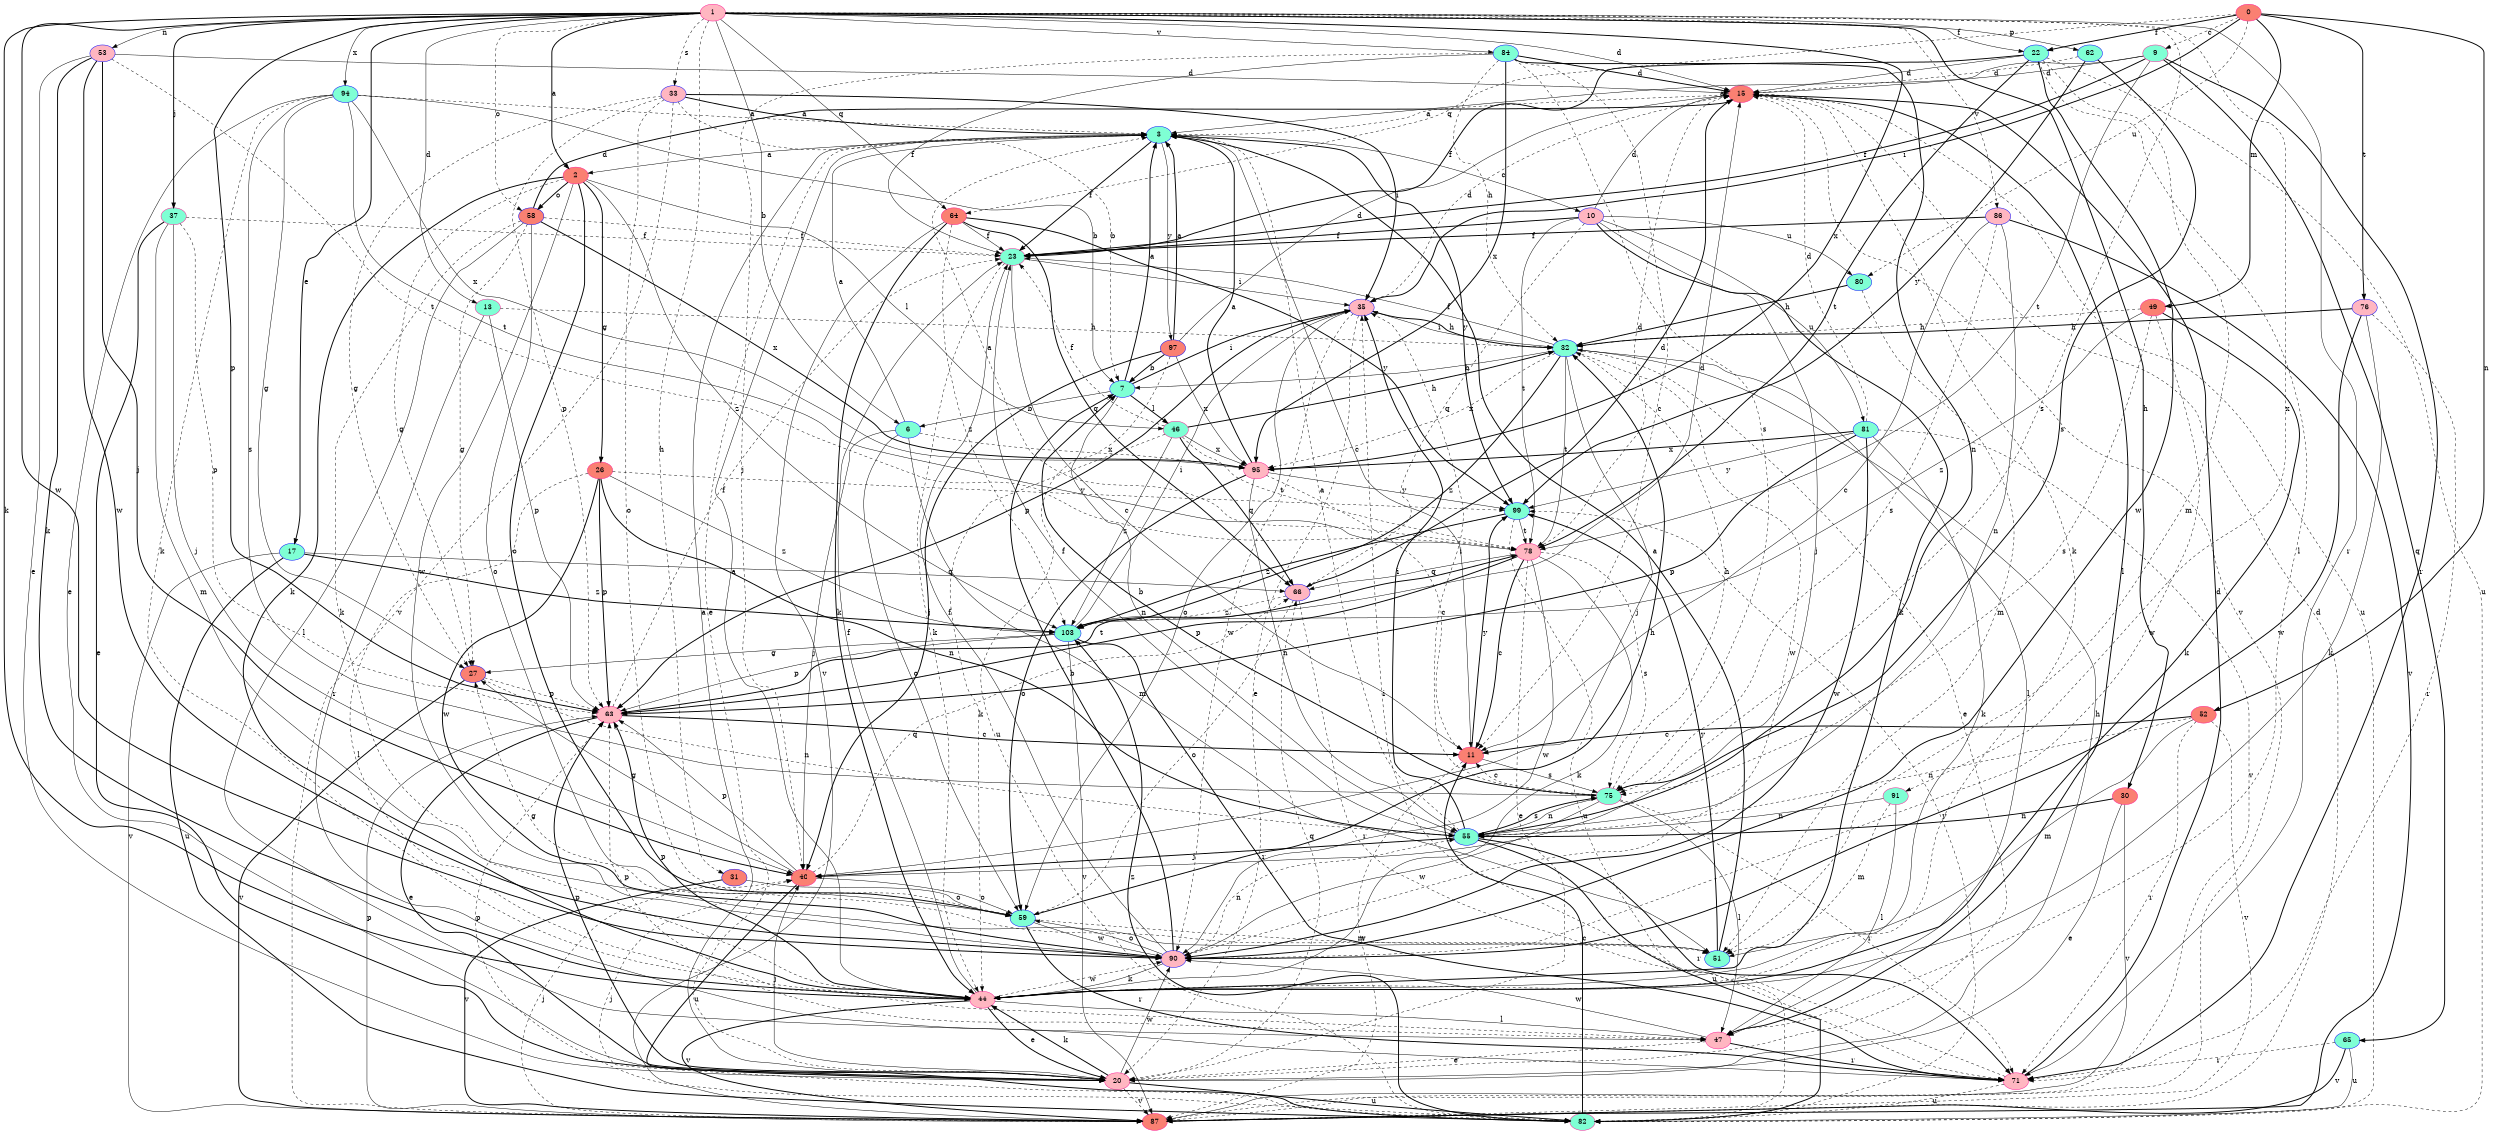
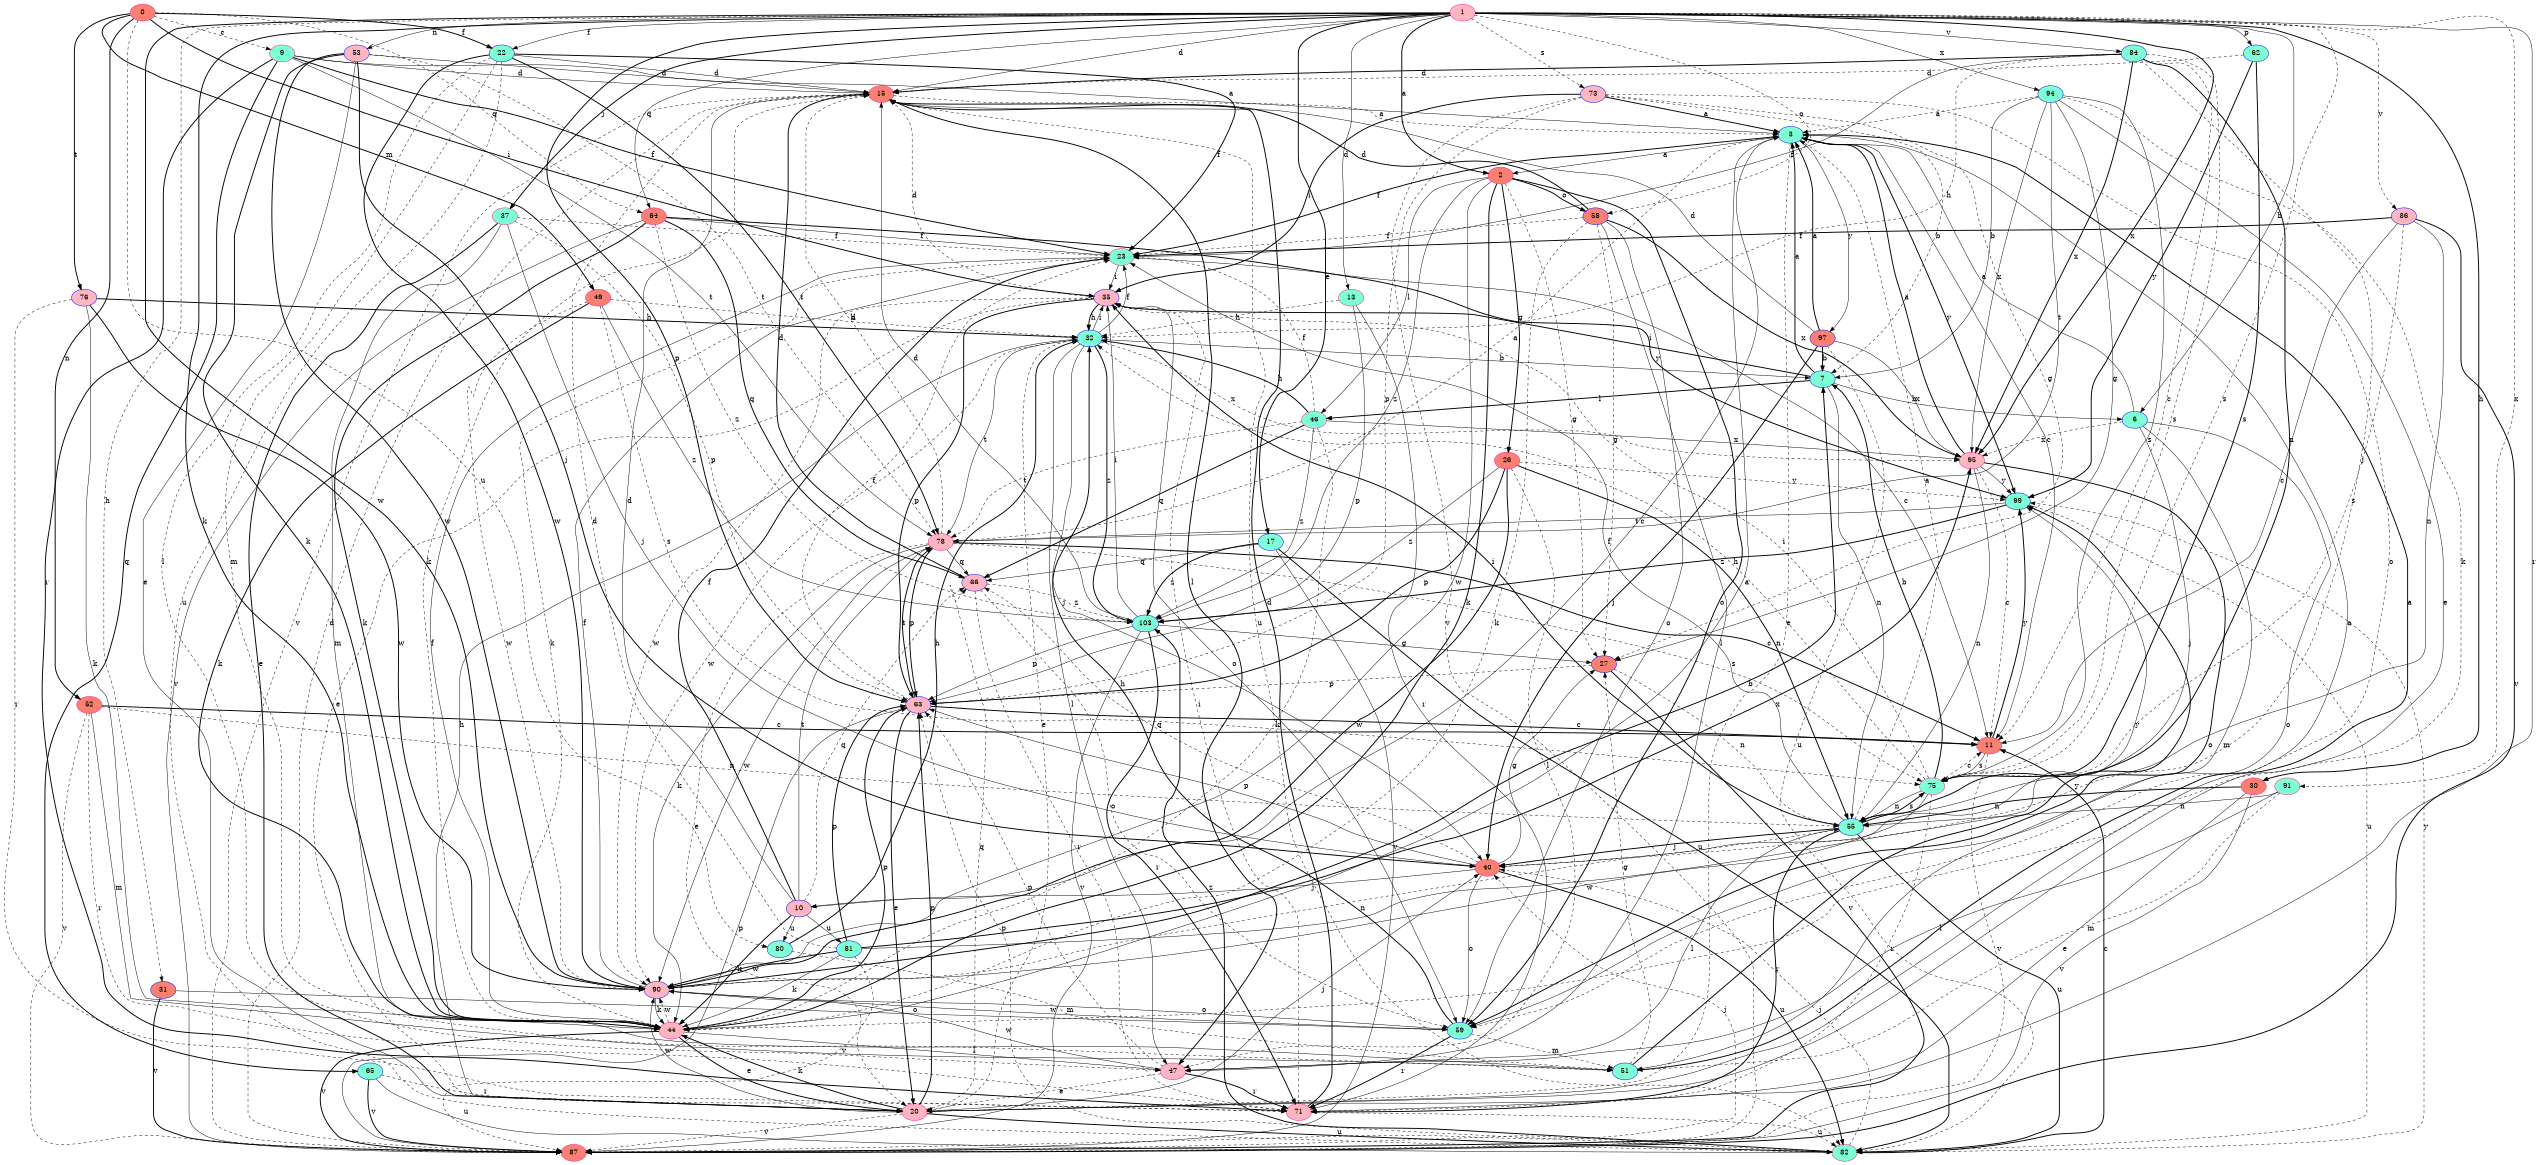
  strict digraph {
    node [color=blue fillcolor=aquamarine style=filled]
    edge [style=solid]
    0 [color=deeppink fillcolor=salmon]
    9 [color=deeppink]
    22
    35 [fillcolor=lightpink]
    49 [color=deeppink fillcolor=salmon]
    52 [color=deeppink fillcolor=salmon]
    64 [color=deeppink fillcolor=salmon]
    76 [fillcolor=lightpink]
    80
    15 [color=deeppink fillcolor=salmon]
    71 [color=deeppink fillcolor=lightpink]
    3
    23 [color=deeppink]
    65
    78 [color=deeppink fillcolor=lightpink]
    90 [fillcolor=lightpink]
    51
    47 [color=deeppink fillcolor=lightpink]
    82 [color=deeppink]
-   63 [color=deeppink fillcolor=lightpink]
+   63 [fillcolor=lightpink]
    59
    20 [color=deeppink fillcolor=lightpink]
    32
    44 [color=deeppink fillcolor=lightpink]
    75 [color=deeppink]
    103
    11 [color=deeppink fillcolor=salmon]
    55
    87 [color=deeppink fillcolor=salmon]
    99
    66 [fillcolor=lightpink]
    1 [color=deeppink fillcolor=lightpink]
    2 [color=deeppink fillcolor=salmon]
    6
    13 [color=deeppink]
    17
    30 [color=deeppink fillcolor=salmon]
    31 [fillcolor=salmon]
    37 [color=deeppink]
    53 [fillcolor=lightpink]
    58 [fillcolor=salmon]
    62
-   73 [fillcolor=lightpink label=33]
+   73 [fillcolor=lightpink]
    84
    86 [fillcolor=lightpink]
    91 [color=deeppink]
    94
    95 [color=deeppink fillcolor=lightpink]
    26 [color=deeppink fillcolor=salmon]
    27 [fillcolor=salmon]
    46 [color=deeppink]
    40 [color=deeppink fillcolor=salmon]
    7
    10 [fillcolor=lightpink]
    97 [fillcolor=salmon]
    81
    0 -> 9 [label=c style=dashed]
    0 -> 22 [label=f style=bold]
    0 -> 35 [label=i style=bold]
    0 -> 49 [label=m style=bold]
    0 -> 52 [label=n style=bold]
    0 -> 64 [label=q style=dashed]
    0 -> 76 [label=t style=bold]
    0 -> 80 [label=u style=dashed]
    9 -> 15 [label=d]
    9 -> 71 [label=r style=bold]
    9 -> 3 [label=a]
    9 -> 23 [label=f style=bold]
    9 -> 65 [label=q style=bold]
    9 -> 78 [label=t]
    22 -> 15 [label=d]
    22 -> 23 [label=f style=bold]
    22 -> 78 [label=t style=bold]
    22 -> 90 [label=w style=bold]
    22 -> 51 [label=m style=dashed]
    22 -> 47 [label=l style=dashed]
    22 -> 82 [label=u style=dashed]
    35 -> 15 [label=d style=dashed]
    35 -> 90 [label=w style=dashed]
    35 -> 63 [label=p style=bold]
    35 -> 59 [label=o]
    35 -> 20 [label=e style=dashed]
    35 -> 32 [label=h style=bold]
    49 -> 90 [label=w style=dashed]
    49 -> 32 [label=h style=dashed]
    49 -> 44 [label=k style=bold]
    49 -> 75 [label=s style=dashed]
    49 -> 103 [label=z]
    52 -> 71 [label=r style=dashed]
    52 -> 51 [label=m]
    52 -> 11 [label=c style=bold]
    52 -> 55 [label=n style=dashed]
    52 -> 87 [label=v style=dashed]
    64 -> 23 [label=f]
    64 -> 44 [label=k style=bold]
    64 -> 103 [label=z style=dashed]
    64 -> 87 [label=v]
    64 -> 99 [label=y style=bold]
    64 -> 66 [label=q style=bold]
    76 -> 71 [label=r style=dashed]
    76 -> 90 [label=w style=bold]
    76 -> 32 [label=h style=bold]
    76 -> 44 [label=k]
    80 -> 51 [label=m style=dashed]
    80 -> 32 [label=h style=bold]
    15 -> 3 [label=a style=dashed]
    15 -> 47 [label=l style=bold]
    15 -> 82 [label=u style=dashed]
    15 -> 44 [label=k style=dashed]
    15 -> 87 [label=v style=dashed]
    71 -> 35 [label=i style=dashed]
    71 -> 15 [label=d style=bold]
    71 -> 82 [label=u style=dashed]
    3 -> 23 [label=f style=bold]
    3 -> 20 [label=e style=dashed]
    3 -> 11 [label=c]
    3 -> 99 [label=y style=bold]
    3 -> 2 [label=a]
    3 -> 10 [label=c]
    3 -> 97 [label=y]
    23 -> 35 [label=i]
    23 -> 44 [label=k style=dashed]
    23 -> 11 [label=c]
    65 -> 71 [label=r style=dashed]
    65 -> 82 [label=u]
    65 -> 87 [label=v style=bold]
    78 -> 15 [label=d style=dashed]
    78 -> 3 [label=a style=dashed]
    78 -> 90 [label=w]
    78 -> 63 [label=p style=bold]
    78 -> 20 [label=e style=dashed]
    78 -> 44 [label=k]
    78 -> 75 [label=s style=dashed]
    78 -> 11 [label=c style=bold]
    78 -> 66 [label=q]
    90 -> 23 [label=f]
    90 -> 59 [label=o]
    90 -> 44 [label=k]
    90 -> 55 [label=n style=dashed]
    90 -> 7 [label=b style=bold]
    51 -> 3 [label=a style=bold]
    51 -> 99 [label=y style=bold]
    51 -> 27 [label=g style=dashed]
    47 -> 71 [label=r style=bold]
    47 -> 90 [label=w]
    47 -> 63 [label=p style=dashed]
    47 -> 20 [label=e style=dashed]
    82 -> 63 [label=p style=dashed]
    82 -> 103 [label=z style=bold]
    82 -> 11 [label=c style=bold]
    82 -> 99 [label=y style=dashed]
    82 -> 40 [label=j style=dashed]
    63 -> 23 [label=f style=dashed]
    63 -> 78 [label=t style=bold]
    63 -> 20 [label=e style=bold]
    63 -> 11 [label=c style=bold]
    59 -> 71 [label=r style=bold]
    59 -> 90 [label=w]
    59 -> 51 [label=m style=dashed]
    59 -> 32 [label=h style=bold]
    20 -> 3 [label=a]
    20 -> 90 [label=w]
    20 -> 82 [label=u style=bold]
    20 -> 63 [label=p style=bold]
    20 -> 32 [label=h]
    20 -> 44 [label=k style=bold]
    20 -> 87 [label=v style=dashed]
    20 -> 66 [label=q style=dashed]
    20 -> 40 [label=j]
    32 -> 35 [label=i]
    32 -> 23 [label=f]
    32 -> 78 [label=t]
    32 -> 90 [label=w style=dashed]
    32 -> 47 [label=l]
    32 -> 20 [label=e style=dashed]
    32 -> 103 [label=z style=bold]
    32 -> 95 [label=x style=dashed]
    32 -> 40 [label=j]
    32 -> 7 [label=b]
    44 -> 3 [label=a]
    44 -> 23 [label=f]
    44 -> 90 [label=w style=dashed]
    44 -> 47 [label=l]
    44 -> 63 [label=p style=bold]
    44 -> 20 [label=e style=bold]
    44 -> 87 [label=v style=bold]
    75 -> 35 [label=i style=dashed]
    75 -> 71 [label=r style=dashed]
    75 -> 90 [label=w]
    75 -> 32 [label=h style=dashed]
    75 -> 11 [label=c style=dashed]
    75 -> 55 [label=n]
    75 -> 7 [label=b style=bold]
    103 -> 35 [label=i]
    103 -> 15 [label=d]
    103 -> 71 [label=r style=bold]
    103 -> 63 [label=p]
    103 -> 87 [label=v]
    103 -> 27 [label=g]
    11 -> 75 [label=s]
    11 -> 87 [label=v style=dashed]
    11 -> 99 [label=y style=bold]
    55 -> 35 [label=i style=bold]
    55 -> 71 [label=r style=bold]
    55 -> 3 [label=a style=dashed]
    55 -> 23 [label=f]
-   75 -> 47 [label=l]
+   55 -> 47 [label=l]
    55 -> 82 [label=u style=bold]
    55 -> 75 [label=s style=bold]
    55 -> 40 [label=j style=bold]
    87 -> 15 [label=d style=dashed]
    87 -> 63 [label=p]
    87 -> 40 [label=j style=dashed]
    99 -> 78 [label=t]
    99 -> 82 [label=u style=dashed]
    99 -> 103 [label=z style=bold]
    66 -> 15 [label=d style=bold]
    66 -> 71 [label=r style=dashed]
    66 -> 59 [label=o style=dashed]
    66 -> 103 [label=z style=dashed]
    1 -> 22 [label=f]
    1 -> 64 [label=q]
    1 -> 15 [label=d]
    1 -> 71 [label=r]
    1 -> 90 [label=w style=bold]
    1 -> 63 [label=p style=bold]
    1 -> 44 [label=k style=bold]
    1 -> 75 [label=s style=dashed]
    1 -> 2 [label=a style=bold]
    1 -> 6 [label=b]
    1 -> 13 [label=d]
    1 -> 17 [label=e style=bold]
    1 -> 30 [label=h style=bold]
    1 -> 31 [label=h style=dashed]
    1 -> 37 [label=j style=bold]
    1 -> 53 [label=n]
    1 -> 58 [label=o style=dashed]
    1 -> 62 [label=p]
    1 -> 73 [label=s style=dashed]
    1 -> 84 [label=v]
    1 -> 86 [label=v style=dashed]
    1 -> 91 [label=x style=dashed]
    1 -> 94 [label=x]
    1 -> 95 [label=x style=bold]
    2 -> 90 [label=w]
    2 -> 59 [label=o style=bold]
    2 -> 44 [label=k style=bold]
    2 -> 103 [label=z]
    2 -> 58 [label=o style=bold]
    2 -> 26 [label=g style=bold]
    2 -> 27 [label=g style=dashed]
    2 -> 46 [label=l]
    6 -> 3 [label=a]
    6 -> 51 [label=m]
    6 -> 59 [label=o]
    6 -> 95 [label=x style=dashed]
    6 -> 40 [label=j]
    13 -> 71 [label=r]
    13 -> 63 [label=p]
    13 -> 32 [label=h style=dashed]
    17 -> 82 [label=u style=bold]
    17 -> 103 [label=z style=bold]
    17 -> 87 [label=v]
    17 -> 66 [label=q]
    30 -> 20 [label=e]
    30 -> 55 [label=n style=bold]
    30 -> 87 [label=v]
    31 -> 59 [label=o]
    31 -> 87 [label=v style=bold]
    37 -> 23 [label=f style=dashed]
    37 -> 51 [label=m]
    37 -> 63 [label=p style=dashed]
    37 -> 20 [label=e style=bold]
    37 -> 40 [label=j]
    53 -> 15 [label=d]
    53 -> 78 [label=t style=dashed]
    53 -> 90 [label=w style=bold]
    53 -> 20 [label=e]
    53 -> 44 [label=k style=bold]
    53 -> 40 [label=j style=bold]
    58 -> 15 [label=d style=bold]
    58 -> 23 [label=f style=dashed]
    58 -> 47 [label=l]
    58 -> 59 [label=o]
    58 -> 44 [label=k style=dashed]
    58 -> 95 [label=x style=bold]
    58 -> 27 [label=g style=dashed]
    62 -> 15 [label=d style=dashed]
    62 -> 75 [label=s style=bold]
    62 -> 99 [label=y style=bold]
    73 -> 35 [label=i style=bold]
    73 -> 3 [label=a style=bold]
    73 -> 63 [label=p style=dashed]
    73 -> 59 [label=o style=dashed]
    73 -> 87 [label=v style=dashed]
    73 -> 27 [label=g style=dashed]
    73 -> 7 [label=b style=dashed]
    84 -> 15 [label=d style=bold]
    84 -> 23 [label=f]
    84 -> 32 [label=h style=dashed]
    84 -> 75 [label=s style=dashed]
    84 -> 11 [label=c style=dashed]
    84 -> 55 [label=n style=bold]
    84 -> 95 [label=x style=bold]
    84 -> 40 [label=j style=dashed]
    86 -> 23 [label=f style=bold]
    86 -> 75 [label=s style=dashed]
    86 -> 11 [label=c]
    86 -> 55 [label=n]
    86 -> 87 [label=v style=bold]
    91 -> 51 [label=m style=dashed]
    91 -> 47 [label=l]
    91 -> 55 [label=n]
    94 -> 3 [label=a style=dashed]
    94 -> 78 [label=t]
    94 -> 20 [label=e]
    94 -> 44 [label=k style=dashed]
    94 -> 75 [label=s]
    94 -> 95 [label=x]
    94 -> 27 [label=g]
    94 -> 7 [label=b]
    95 -> 3 [label=a style=bold]
    95 -> 59 [label=o style=bold]
    95 -> 11 [label=c style=dashed]
    95 -> 55 [label=n]
    95 -> 99 [label=y]
    26 -> 90 [label=w style=bold]
    26 -> 47 [label=l style=dashed]
    26 -> 63 [label=p style=bold]
    26 -> 103 [label=z]
    26 -> 55 [label=n style=bold]
    26 -> 99 [label=y style=dashed]
    27 -> 63 [label=p style=dashed]
    27 -> 55 [label=n style=dashed]
    27 -> 87 [label=v style=bold]
    46 -> 23 [label=f style=dashed]
    46 -> 78 [label=t style=dashed]
    46 -> 32 [label=h style=bold]
    46 -> 44 [label=k style=dashed]
    46 -> 103 [label=z]
    46 -> 66 [label=q style=bold]
    46 -> 95 [label=x]
    40 -> 82 [label=u style=bold]
    40 -> 63 [label=p]
    40 -> 59 [label=o]
    40 -> 66 [label=q style=dashed]
    40 -> 27 [label=g]
    7 -> 35 [label=i style=bold]
    7 -> 3 [label=a style=bold]
    7 -> 55 [label=n]
    7 -> 6 [label=b]
    7 -> 46 [label=l style=bold]
    10 -> 80 [label=u]
    10 -> 15 [label=d]
    10 -> 23 [label=f style=bold]
    10 -> 78 [label=t]
    10 -> 44 [label=k style=bold]
    10 -> 66 [label=q style=dashed]
-   10 -> 40 [label=j]
+   40 -> 10 [label=j]
    10 -> 81 [label=u]
    97 -> 15 [label=d]
    97 -> 3 [label=a style=bold]
    97 -> 82 [label=u style=dashed]
    97 -> 95 [label=x]
    97 -> 40 [label=j style=bold]
    97 -> 7 [label=b style=bold]
    81 -> 15 [label=d style=dashed]
    81 -> 90 [label=w style=bold]
    81 -> 63 [label=p style=bold]
    81 -> 44 [label=k]
    81 -> 87 [label=v style=dashed]
    81 -> 99 [label=y]
    81 -> 95 [label=x style=bold]
  }
